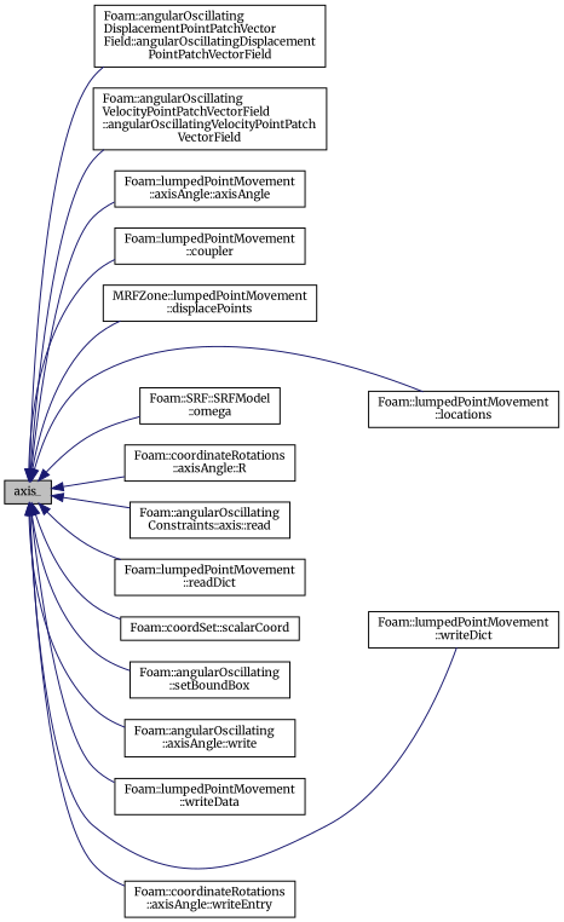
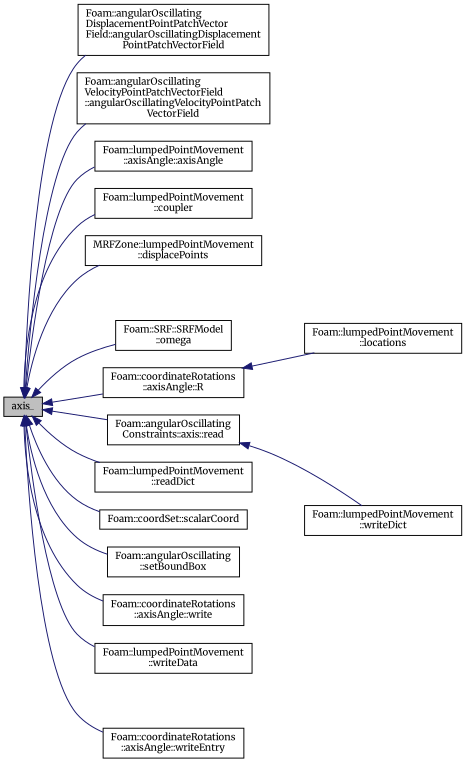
  digraph {
    fontname=Merriweather
    rankdir=LR
    node [color=black fontname=Merriweather fontsize=10 shape=record]
    edge [color=midnightblue dir=back fontname=Merriweather fontsize=10 labelfontname=Helvetica labelfontsize=10 style=solid]
    n1 [fillcolor=grey75 fontcolor=black height=0.2 label=axis_ style=filled width=0.4]
    n2 [height=0.2 label="Foam::angularOscillating\lDisplacementPointPatchVector\lField::angularOscillatingDisplacement\lPointPatchVectorField" width=0.4]
    n3 [height=0.2 label="Foam::angularOscillating\lVelocityPointPatchVectorField\l::angularOscillatingVelocityPointPatch\lVectorField" width=0.4]
    n4 [height=0.2 label="Foam::lumpedPointMovement\l::axisAngle::axisAngle" width=0.4]
    n5 [height=0.2 label="Foam::lumpedPointMovement\l::coupler" width=0.4]
    n6 [height=0.2 label="MRFZone::lumpedPointMovement\l::displacePoints" width=0.4]
    n7 [height=0.2 label="Foam::lumpedPointMovement\l::locations" width=0.4]
    n8 [height=0.2 label="Foam::SRF::SRFModel\l::omega" width=0.4]
    n9 [height=0.2 label="Foam::coordinateRotations\l::axisAngle::R" width=0.4]
    n10 [height=0.2 label="Foam::angularOscillating\lConstraints::axis::read" width=0.4]
    n11 [height=0.2 label="Foam::lumpedPointMovement\l::readDict" width=0.4]
    n12 [height=0.2 label="Foam::coordSet::scalarCoord" width=0.4]
    n13 [height=0.2 label="Foam::angularOscillating\l::setBoundBox" width=0.4]
-   n14 [height=0.2 label="Foam::angularOscillating\l::axisAngle::write" width=0.4]
+   n14 [height=0.2 label="Foam::coordinateRotations\l::axisAngle::write" width=0.4]
    n15 [height=0.2 label="Foam::lumpedPointMovement\l::writeData" width=0.4]
    n16 [height=0.2 label="Foam::lumpedPointMovement\l::writeDict" width=0.4]
    n17 [height=0.2 label="Foam::coordinateRotations\l::axisAngle::writeEntry" width=0.4]
    n1 -> n2
    n1 -> n3
    n1 -> n4
    n1 -> n5
    n1 -> n6
-   n1 -> n7
+   n9 -> n7
    n1 -> n8
    n1 -> n9
    n1 -> n10
    n1 -> n11
    n1 -> n12
    n1 -> n13
    n1 -> n14
    n1 -> n15
-   n1 -> n16
+   n10 -> n16
    n1 -> n17
  }
